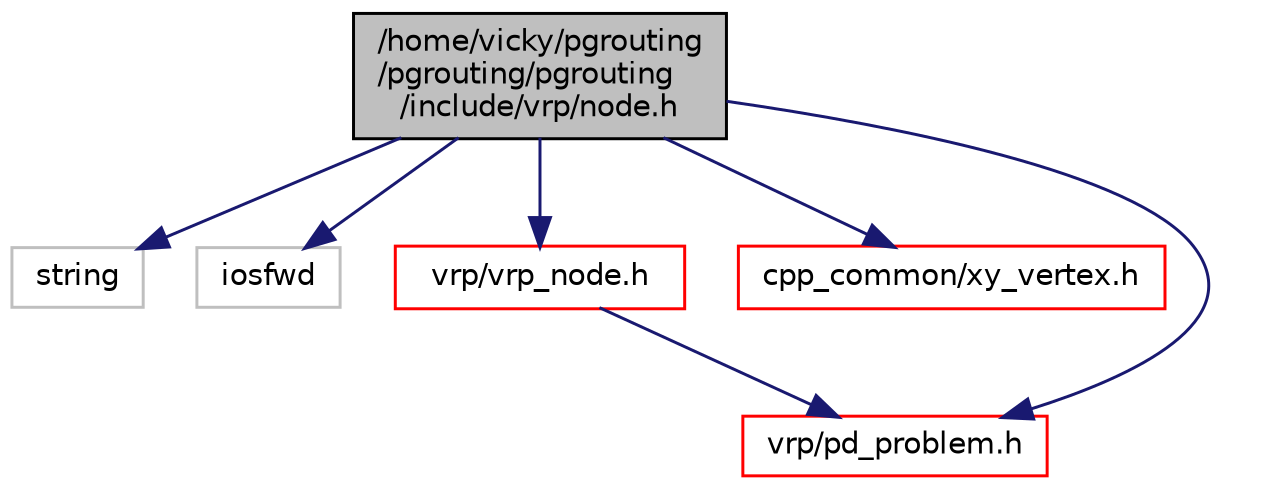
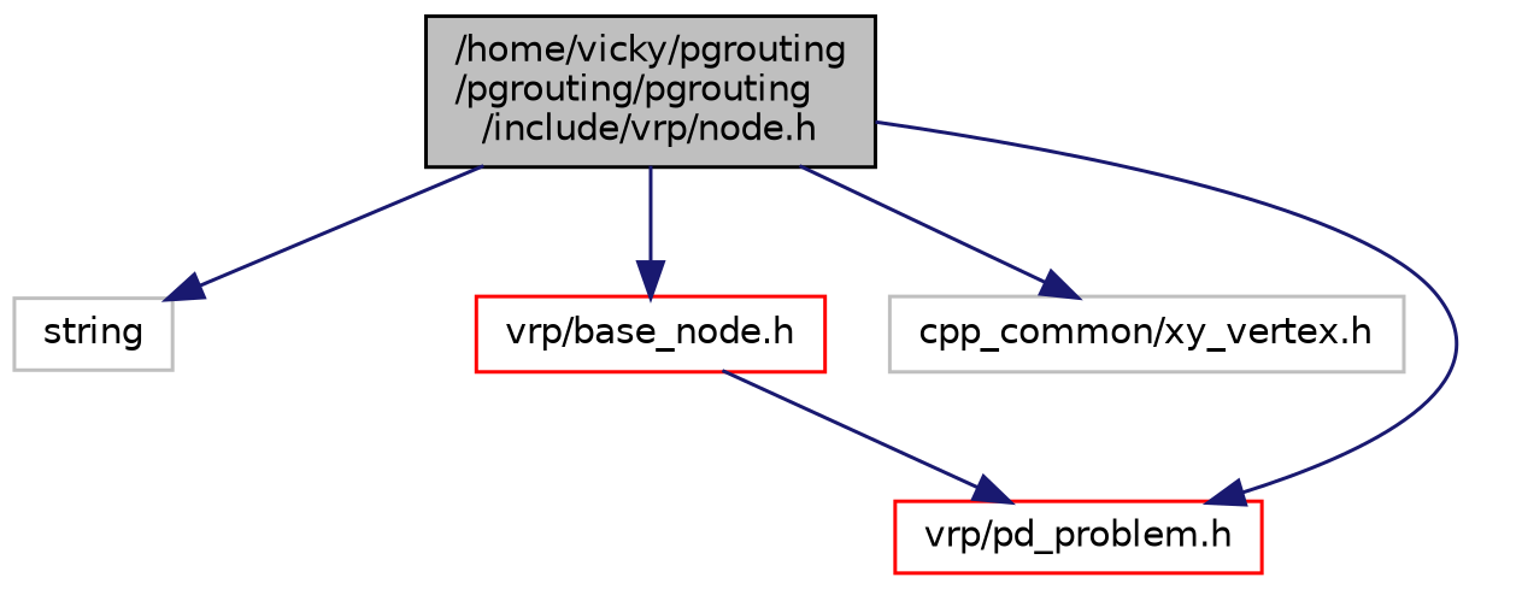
  digraph {
    node [color=red fillcolor=white fontname=Helvetica fontsize=10 shape=record style=filled]
    edge [color=midnightblue fontname=Helvetica fontsize=10 labelfontname=Helvetica labelfontsize=10 style=solid]
    n1 [color=black fillcolor=grey75 fontcolor=black height=0.2 label="/home/vicky/pgrouting\l/pgrouting/pgrouting\l/include/vrp/node.h" width=0.4]
    n2 [color=grey75 height=0.2 label=string width=0.4]
-   n3 [color=grey75 height=0.2 label=iosfwd width=0.4]
-   n4 [height=0.2 label="vrp/vrp_node.h" width=0.4]
-   n5 [height=0.2 label="cpp_common/xy_vertex.h" width=0.4]
+   n4 [height=0.2 label="vrp/base_node.h" width=0.4]
+   n5 [color=grey75 height=0.2 label="cpp_common/xy_vertex.h" width=0.4]
    n6 [height=0.2 label="vrp/pd_problem.h" width=0.4]
    n1 -> n2
-   n1 -> n3
    n1 -> n4
    n1 -> n5
    n1 -> n6
    n4 -> n6
  }
